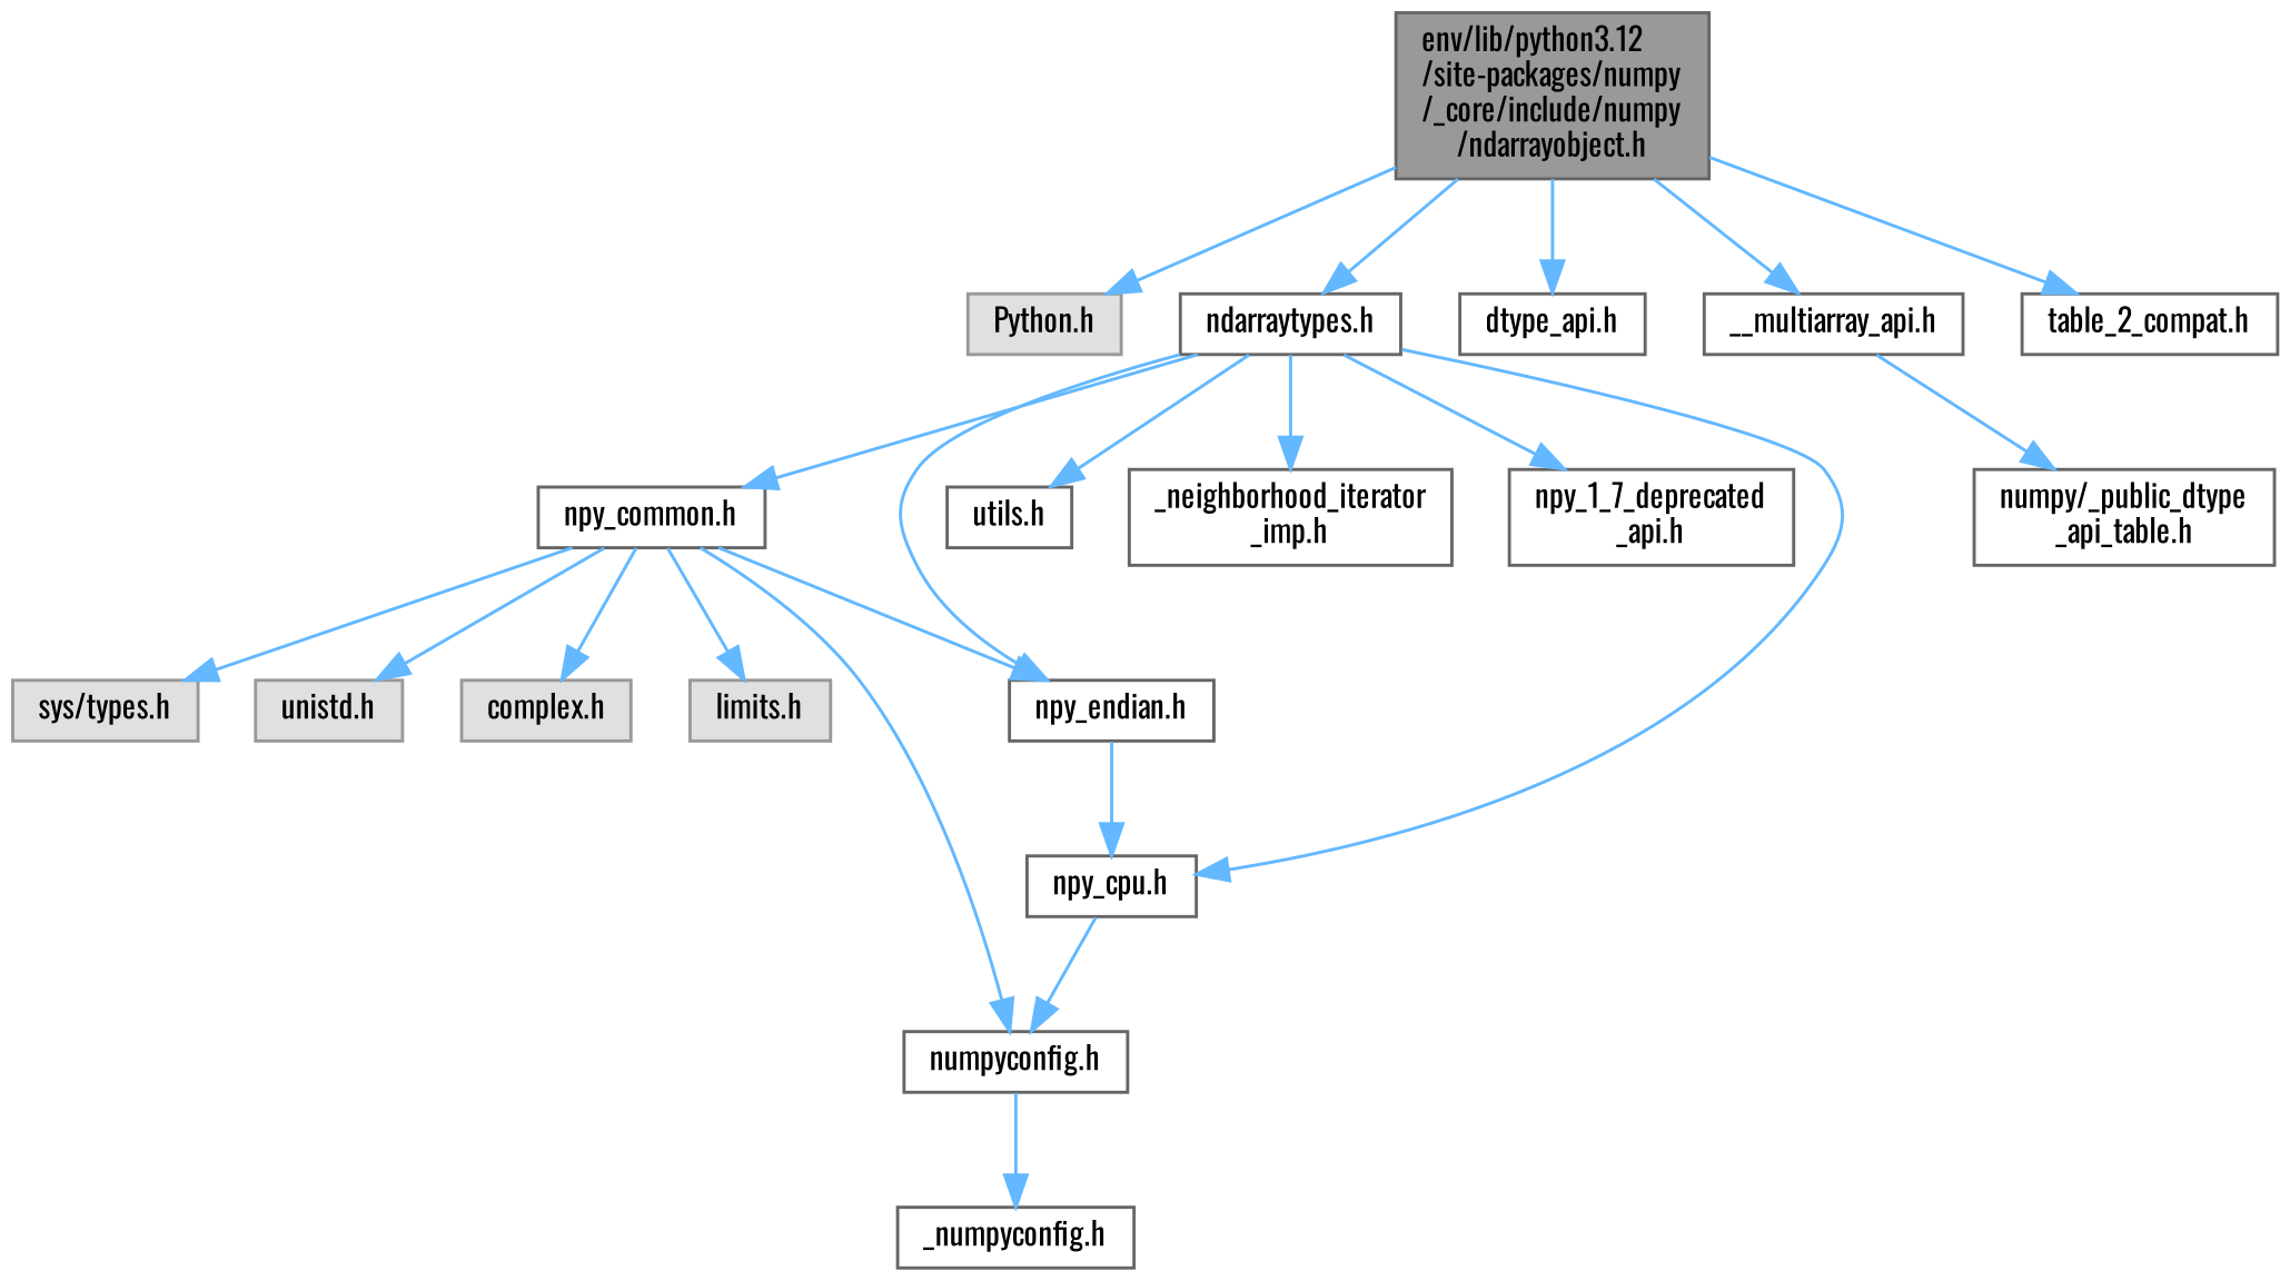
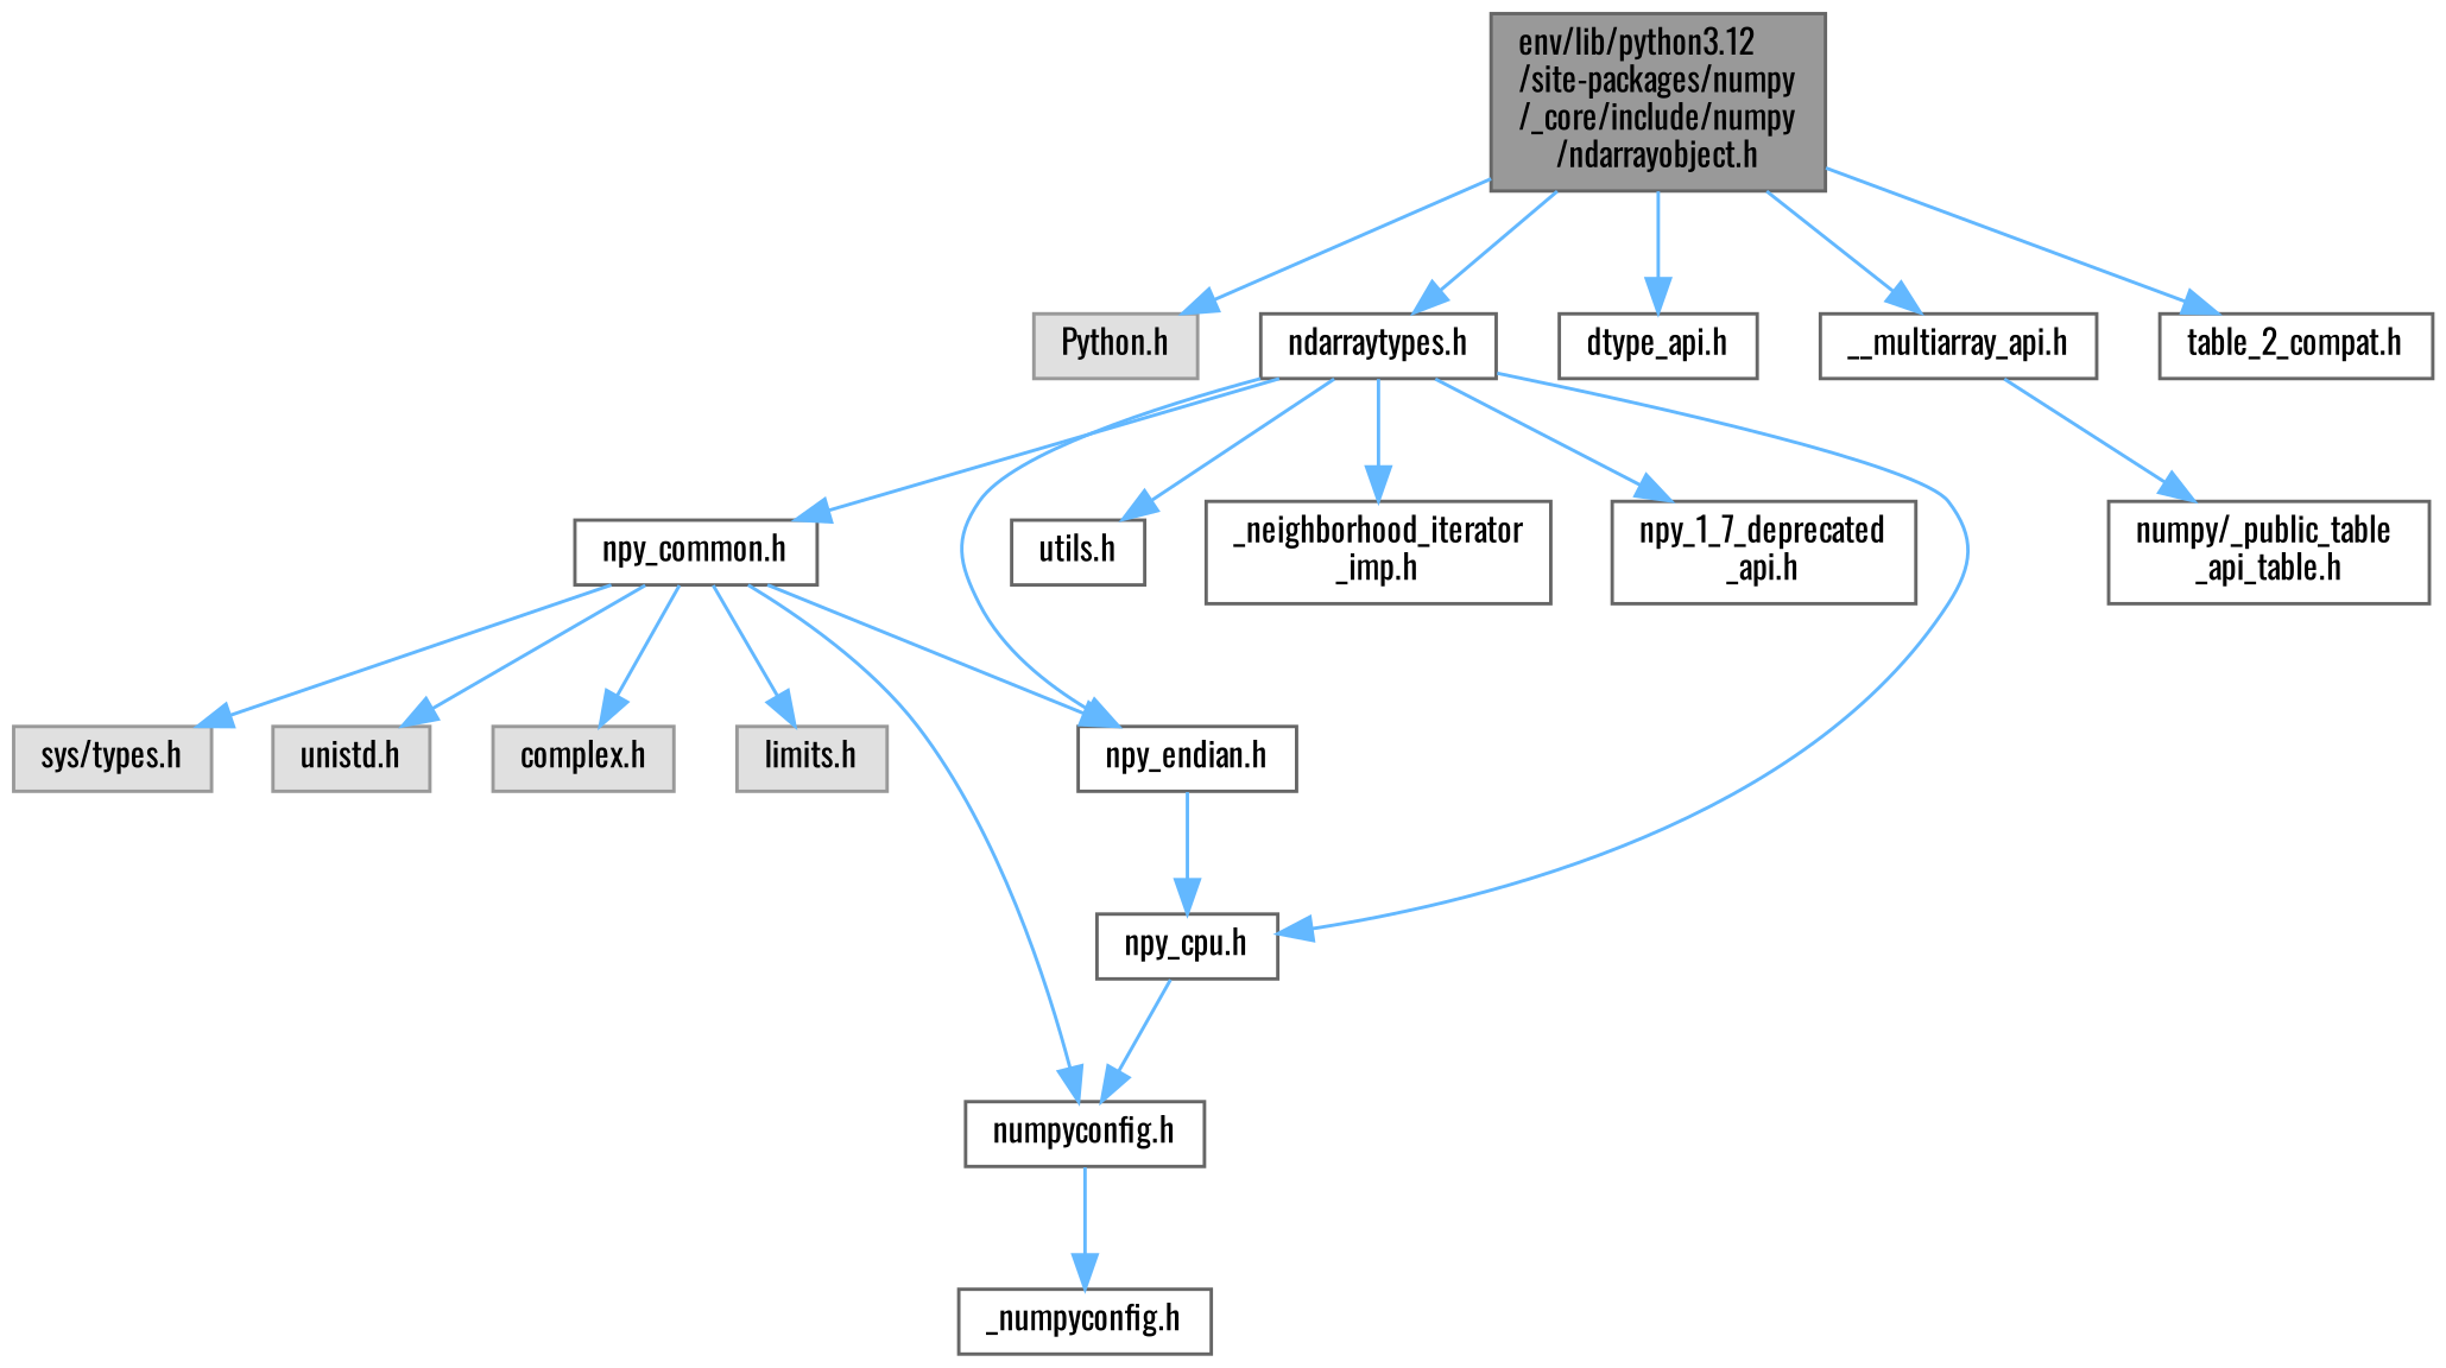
  digraph {
    fontname=Oswald
    node [color=grey40 fillcolor=white fontname=Oswald fontsize=10 shape=box style=filled]
    edge [color=steelblue1 fontname=Oswald fontsize=10 labelfontname=Helvetica labelfontsize=10 style=solid]
    n1 [color=gray40 fillcolor=grey60 fontcolor=black height=0.2 label="env/lib/python3.12\l/site-packages/numpy\l/_core/include/numpy\l/ndarrayobject.h" width=0.4]
    n2 [color=grey60 fillcolor="#E0E0E0" height=0.2 label="Python.h" width=0.4]
    n3 [height=0.2 label="ndarraytypes.h" width=0.4]
    n4 [height=0.2 label="dtype_api.h" width=0.4]
    n5 [height=0.2 label="__multiarray_api.h" width=0.4]
    n6 [height=0.2 label="table_2_compat.h" width=0.4]
    n7 [height=0.2 label="npy_common.h" width=0.4]
    n8 [height=0.2 label="npy_endian.h" width=0.4]
    n9 [height=0.2 label="npy_cpu.h" width=0.4]
    n10 [height=0.2 label="utils.h" width=0.4]
    n11 [height=0.2 label="_neighborhood_iterator\l_imp.h" width=0.4]
    n12 [height=0.2 label="npy_1_7_deprecated\l_api.h" width=0.4]
-   n13 [height=0.2 label="numpy/_public_dtype\l_api_table.h" width=0.4]
+   n13 [height=0.2 label="numpy/_public_table\l_api_table.h" width=0.4]
    n14 [height=0.2 label="numpyconfig.h" width=0.4]
    n15 [color=grey60 fillcolor="#E0E0E0" height=0.2 label="sys/types.h" width=0.4]
    n16 [color=grey60 fillcolor="#E0E0E0" height=0.2 label="unistd.h" width=0.4]
    n17 [color=grey60 fillcolor="#E0E0E0" height=0.2 label="complex.h" width=0.4]
    n18 [color=grey60 fillcolor="#E0E0E0" height=0.2 label="limits.h" width=0.4]
    n19 [height=0.2 label="_numpyconfig.h" width=0.4]
    n1 -> n2
    n1 -> n3
    n1 -> n4
    n1 -> n5
    n1 -> n6
    n3 -> n7
    n3 -> n8
    n3 -> n9
    n3 -> n10
    n3 -> n11
    n3 -> n12
    n5 -> n13
    n7 -> n8
    n7 -> n14
    n7 -> n15
    n7 -> n16
    n7 -> n17
    n7 -> n18
    n8 -> n9
    n9 -> n14
    n14 -> n19
  }
